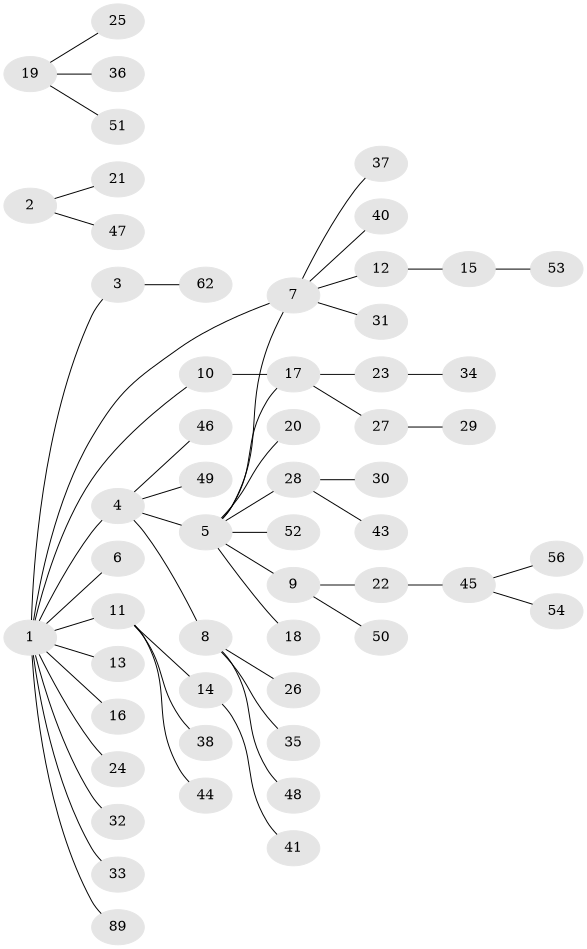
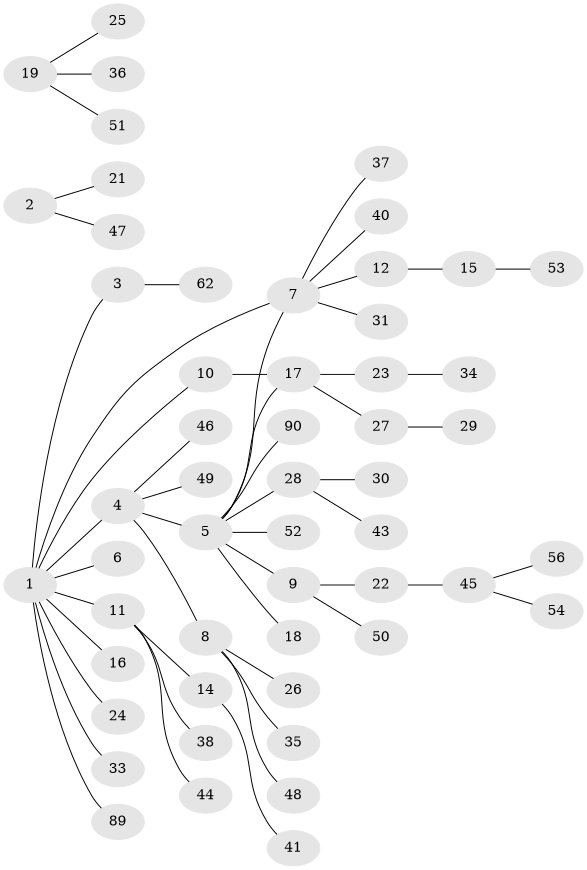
  graph {
    rankdir=LR
    node [color=gray90 style=filled]
    1
    3
    4
    6
    7
    10
    11
-   13
    16
    24
-   32
    33
    n13 [label=89]
    2
    21
    47
    n17 [label=62]
    5
    8
    46
    49
    12
    31
    37
    40
    17
    14
    38
    44
    9
    18
-   20
+   20 [label=90]
    28
    52
    26
    35
    48
    22
    50
    23
    27
    30
    43
    15
    45
    41
    53
    19
    25
    36
    51
    34
    29
    54
    56
    1 -- 3
    1 -- 4
    1 -- 6
    1 -- 7
    1 -- 10
    1 -- 11
-   1 -- 13
    1 -- 16
    1 -- 24
-   1 -- 32
    1 -- 33
    1 -- n13
    3 -- n17
    4 -- 5
    4 -- 8
    4 -- 46
    4 -- 49
    7 -- 12
    7 -- 31
    7 -- 37
    7 -- 40
    10 -- 17
    11 -- 14
    11 -- 38
    11 -- 44
    2 -- 21
    2 -- 47
    5 -- 7
    5 -- 17
    5 -- 9
    5 -- 18
    5 -- 20
    5 -- 28
    5 -- 52
    8 -- 26
    8 -- 35
    8 -- 48
    12 -- 15
    17 -- 23
    17 -- 27
    14 -- 41
    9 -- 22
    9 -- 50
    28 -- 30
    28 -- 43
    22 -- 45
    23 -- 34
    27 -- 29
    15 -- 53
    45 -- 54
    45 -- 56
    19 -- 25
    19 -- 36
    19 -- 51
  }
